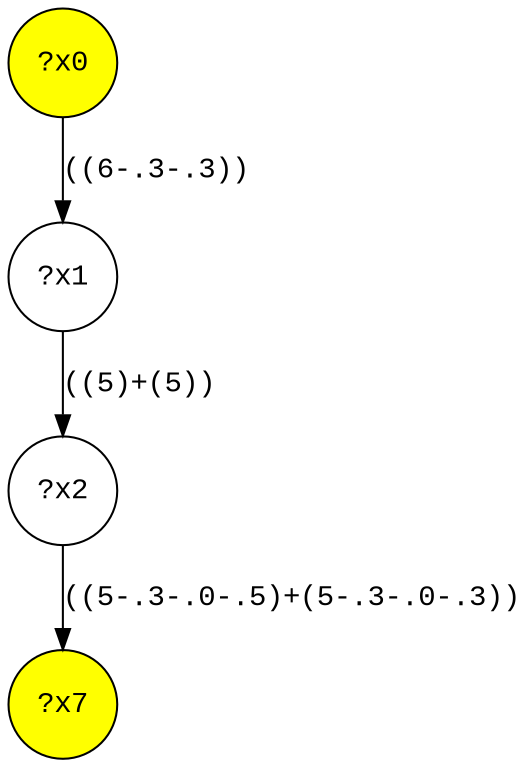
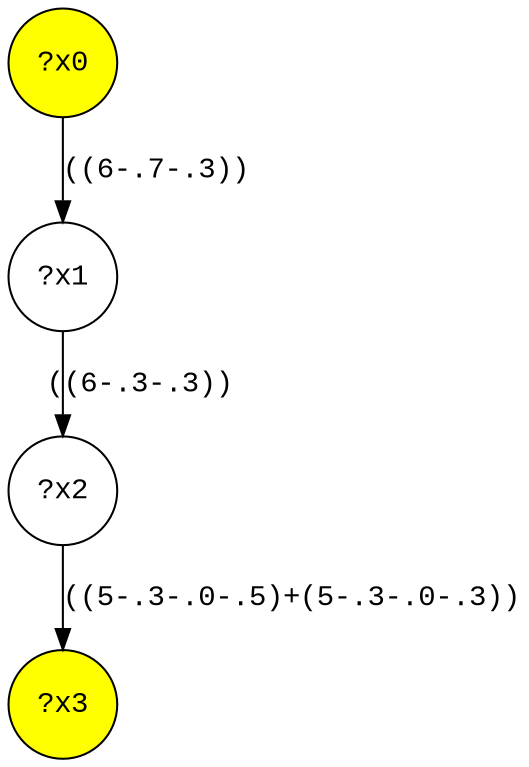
  digraph {
    fontname="Liberation Mono"
    node [fontname="Liberation Mono" shape=circle]
    edge [fontname="Liberation Mono"]
    n1 [fillcolor=yellow label="?x0" style="filled,"]
    n2 [label="?x1"]
    n3 [label="?x2"]
-   n4 [fillcolor=yellow label="?x7" style="filled,"]
-   n1 -> n2 [label="((6-.3-.3))"]
-   n2 -> n3 [label="((5)+(5))"]
+   n4 [fillcolor=yellow label="?x3" style="filled,"]
+   n1 -> n2 [label="((6-.7-.3))"]
+   n2 -> n3 [label="((6-.3-.3))"]
    n3 -> n4 [label="((5-.3-.0-.5)+(5-.3-.0-.3))"]
  }
